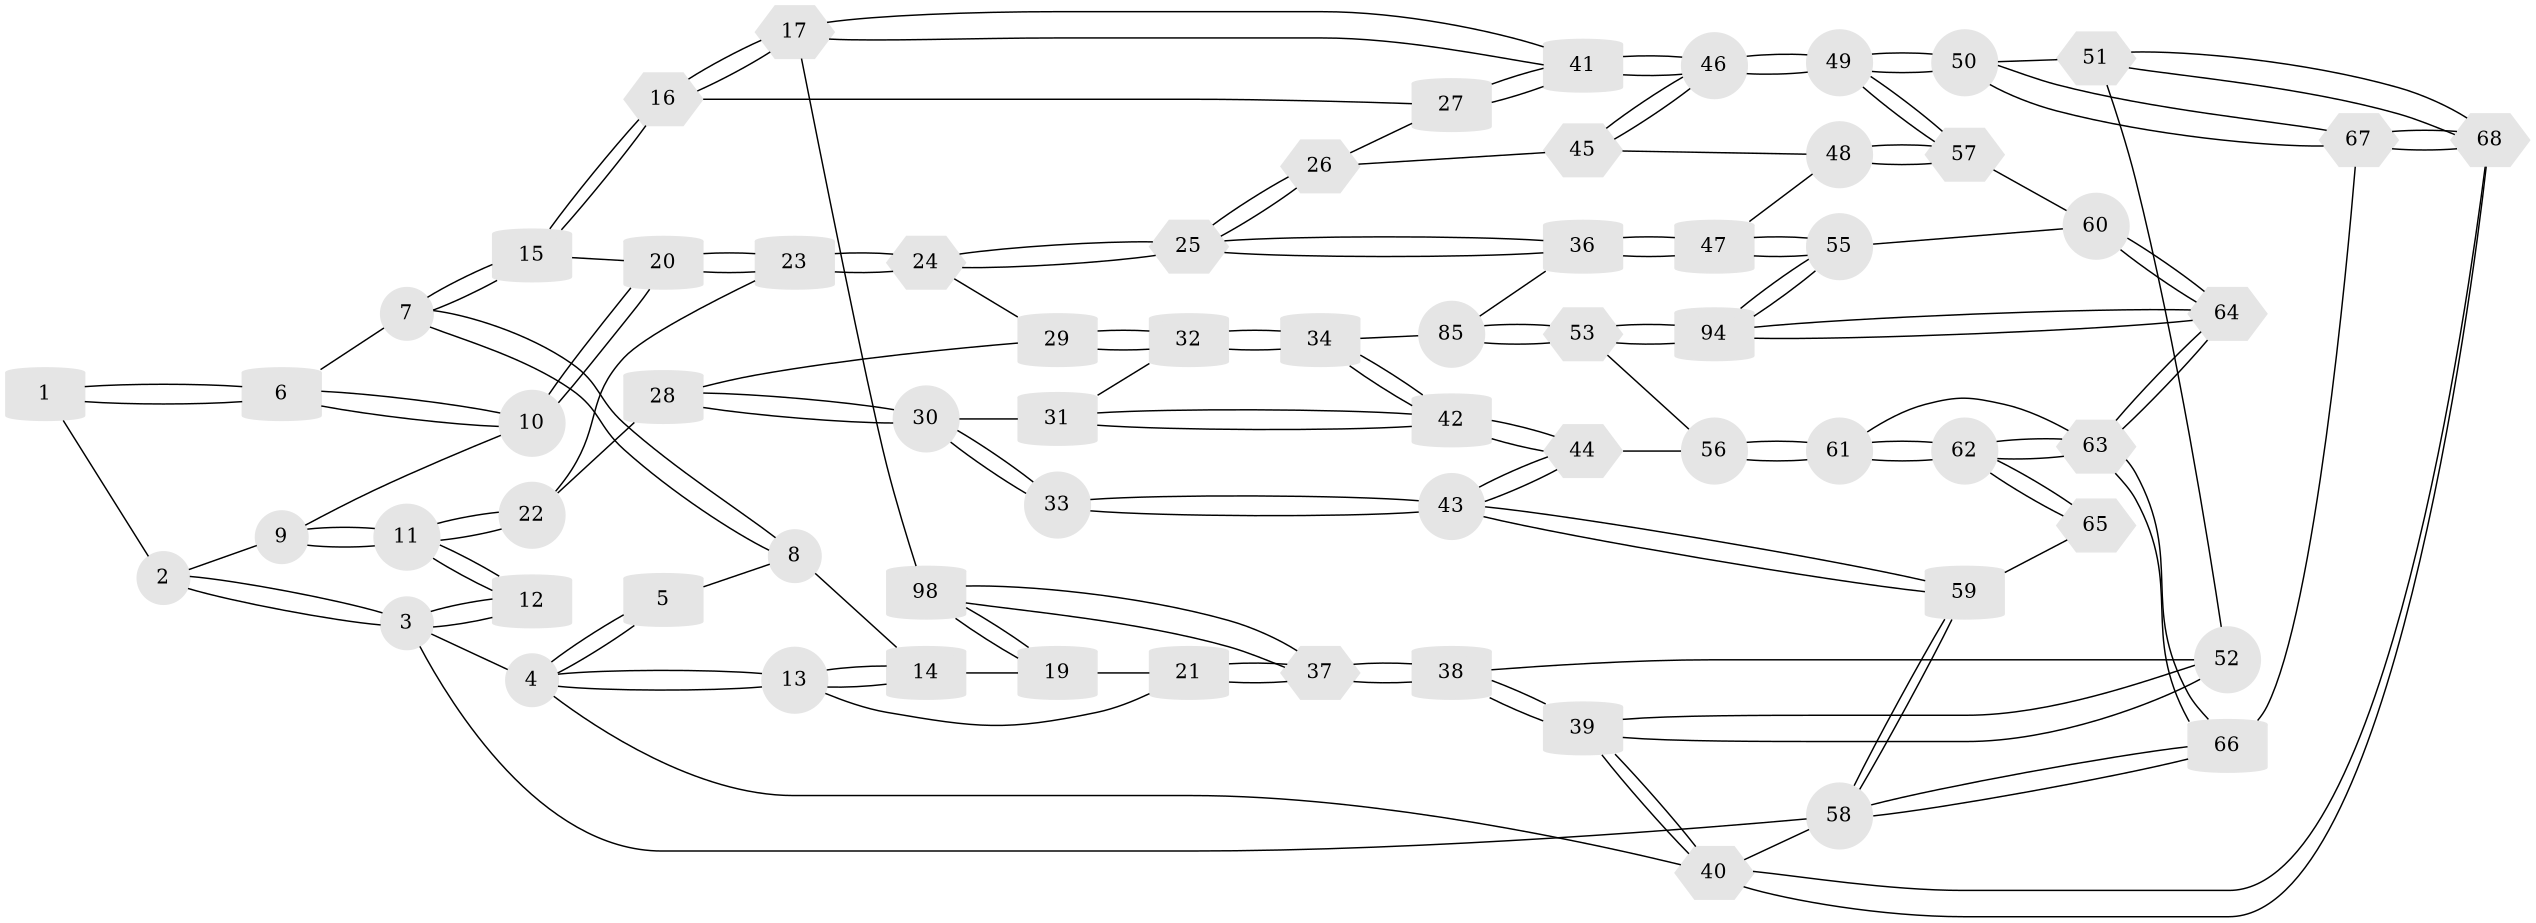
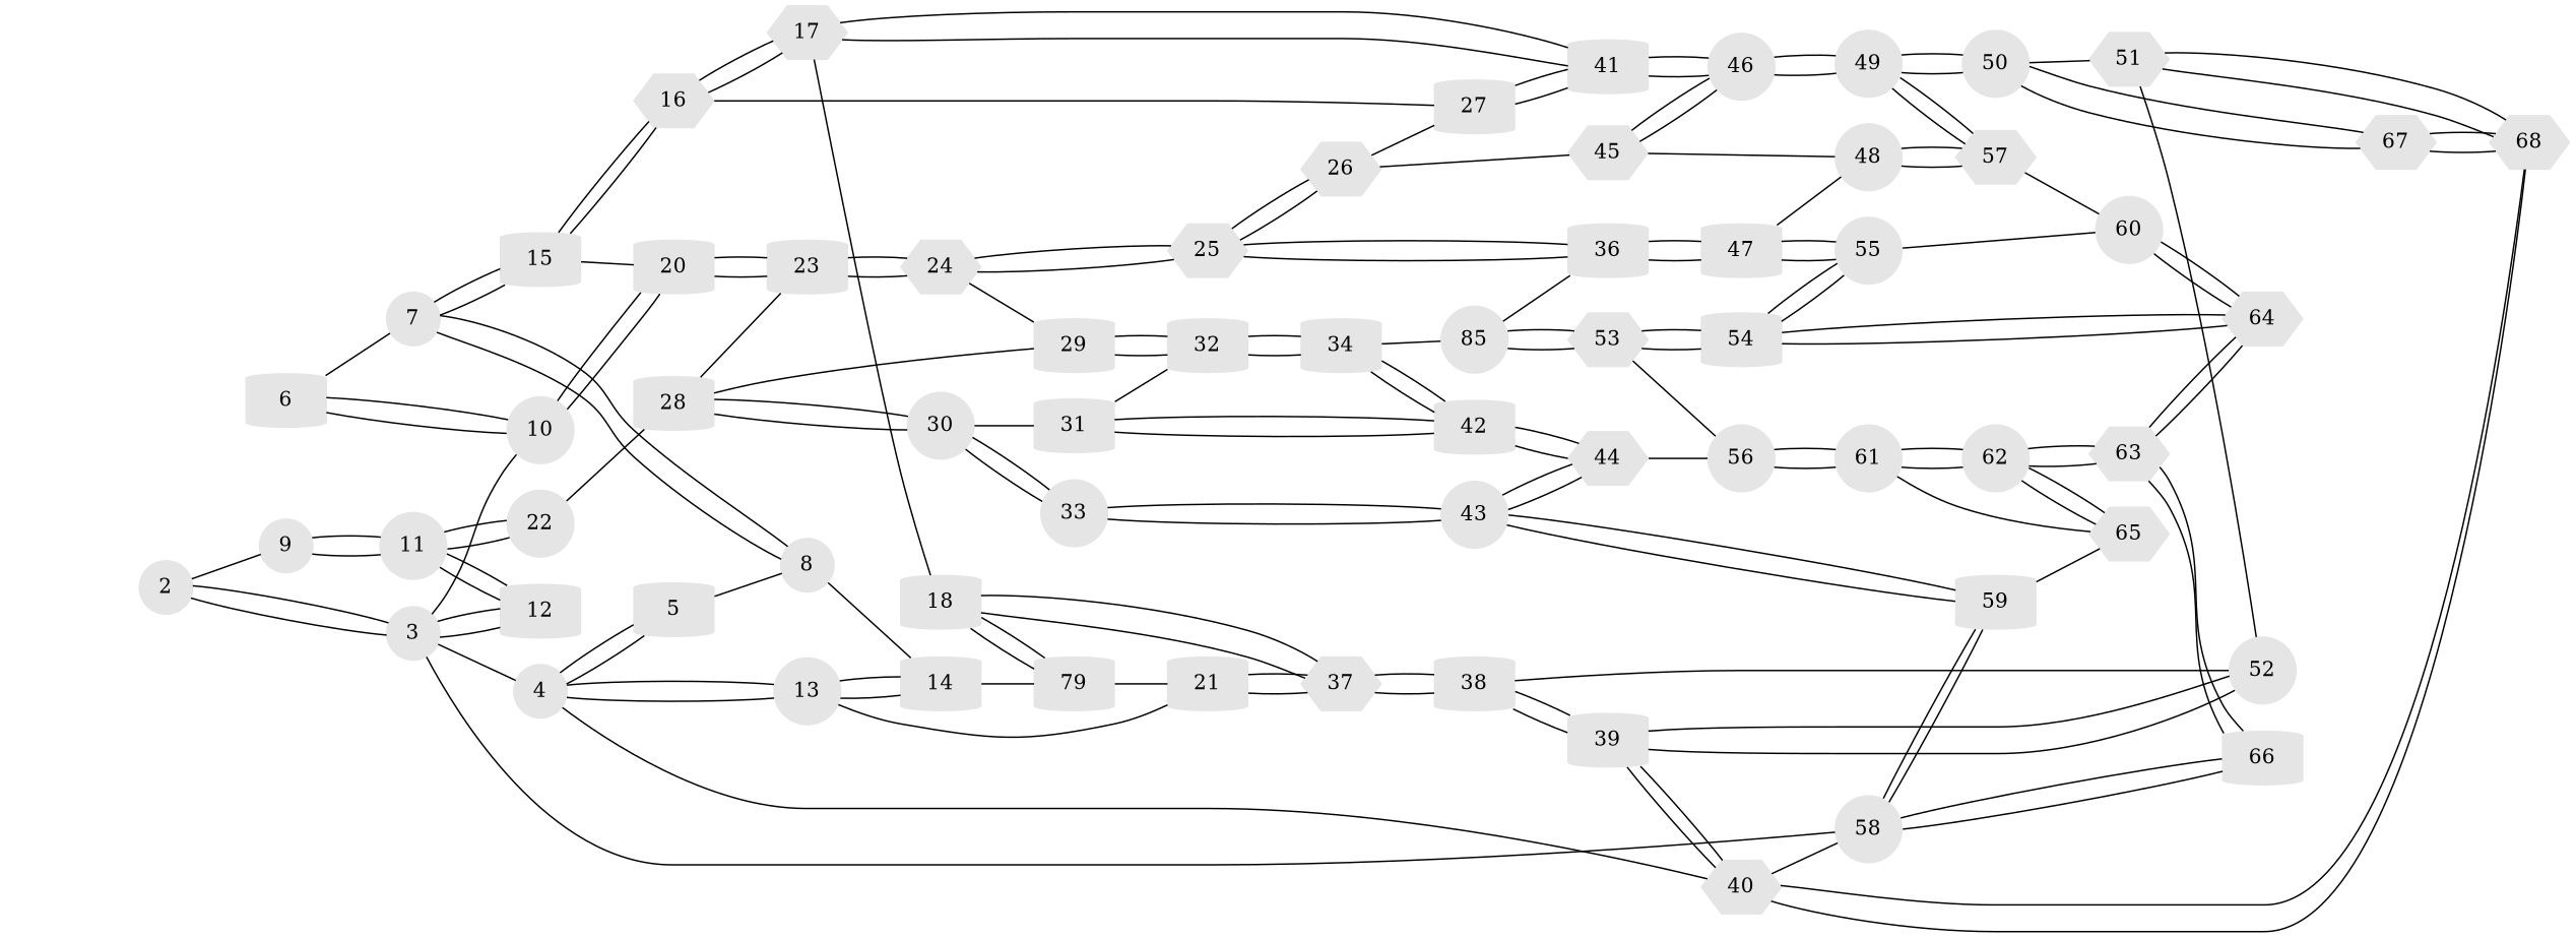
  graph {
    rankdir=LR
    node [color=gray90 shape=cylinder style=filled]
    2 [shape=circle]
-   1
    6
    3 [shape=circle]
    9 [shape=circle]
    7 [shape=circle]
    10 [shape=circle]
    4 [shape=circle]
    12
    58 [shape=circle]
    11 [shape=circle]
    5
    13 [shape=circle]
    40 [shape=hexagon]
    59
    66
    8 [shape=circle]
    14
    21
    68 [shape=hexagon]
    15
    20
    16 [shape=hexagon]
-   19
+   19 [label=79]
    22 [shape=circle]
    23
    28
    33 [shape=circle]
    43 [shape=circle]
    37 [shape=hexagon]
    17 [shape=hexagon]
    27
-   18 [label=98]
+   18
    41
    46 [shape=circle]
    38
    24 [shape=hexagon]
    29
    30 [shape=circle]
    25 [shape=hexagon]
    26 [shape=hexagon]
    36
    32
    45 [shape=hexagon]
    47
    48 [shape=circle]
    31
    34
    42
    44 [shape=hexagon]
    n51 [label=85 shape=circle]
    53 [shape=hexagon]
    56 [shape=circle]
-   54 [label=94]
+   54
    55 [shape=circle]
    39
    52 [shape=circle]
    49 [shape=circle]
    65 [shape=hexagon]
    61 [shape=circle]
    57 [shape=hexagon]
    50 [shape=circle]
    60 [shape=circle]
    51 [shape=hexagon]
    67 [shape=hexagon]
    64 [shape=hexagon]
    62 [shape=circle]
    63 [shape=hexagon]
    2 -- 3
    2 -- 3
    2 -- 9
-   1 -- 2
-   1 -- 6
-   1 -- 6
    6 -- 7
    6 -- 10
    6 -- 10
    3 -- 4
    3 -- 12
    3 -- 12
    3 -- 58
-   9 -- 10
+   3 -- 10
    9 -- 11
    9 -- 11
    7 -- 8
    7 -- 8
    7 -- 15
    7 -- 15
    10 -- 20
    10 -- 20
    4 -- 5
    4 -- 5
    4 -- 13
    4 -- 13
    4 -- 40
    58 -- 59
    58 -- 59
    58 -- 66
    58 -- 66
    11 -- 12
    11 -- 12
    11 -- 22
    11 -- 22
    5 -- 8
    13 -- 14
    13 -- 14
    13 -- 21
    40 -- 58
    40 -- 68
    40 -- 68
    59 -- 65
-   66 -- 67
    8 -- 14
    14 -- 19
    21 -- 37
    21 -- 37
    15 -- 20
    15 -- 16
    15 -- 16
    20 -- 23
    20 -- 23
    16 -- 17
    16 -- 17
    16 -- 27
    19 -- 21
-   22 -- 23
+   28 -- 23
    22 -- 28
    23 -- 24
    23 -- 24
    28 -- 29
    28 -- 30
    28 -- 30
    33 -- 43
    33 -- 43
    43 -- 59
    43 -- 59
    43 -- 44
    43 -- 44
    37 -- 38
    37 -- 38
    17 -- 18
    17 -- 41
    17 -- 41
    27 -- 41
    27 -- 41
    18 -- 19
    18 -- 19
    18 -- 37
    18 -- 37
    41 -- 46
    41 -- 46
    46 -- 49
    46 -- 49
    38 -- 39
    38 -- 39
    38 -- 52
    24 -- 29
    24 -- 25
    24 -- 25
    29 -- 32
    29 -- 32
    30 -- 33
    30 -- 33
    30 -- 31
    25 -- 26
    25 -- 26
    25 -- 36
    25 -- 36
    26 -- 27
    26 -- 45
    36 -- 47
    36 -- 47
    32 -- 34
    32 -- 34
    45 -- 46
    45 -- 46
    45 -- 48
    47 -- 48
    47 -- 55
    47 -- 55
    48 -- 57
    48 -- 57
    31 -- 32
    31 -- 42
    31 -- 42
    34 -- 42
    34 -- 42
    34 -- n51
    42 -- 44
    42 -- 44
    44 -- 56
    n51 -- 36
    n51 -- 53
    n51 -- 53
    53 -- 56
    53 -- 54
    53 -- 54
    56 -- 61
    56 -- 61
    54 -- 55
    54 -- 55
    54 -- 64
    54 -- 64
    55 -- 60
    39 -- 40
    39 -- 40
    39 -- 52
    39 -- 52
    49 -- 57
    49 -- 57
    49 -- 50
    49 -- 50
-   61 -- 63
+   61 -- 65
    61 -- 62
    61 -- 62
    57 -- 60
    50 -- 51
    50 -- 67
    50 -- 67
    60 -- 64
    60 -- 64
    51 -- 68
    51 -- 68
    51 -- 52
    67 -- 68
    67 -- 68
    62 -- 65
    62 -- 65
    62 -- 63
    62 -- 63
    63 -- 66
    63 -- 66
    63 -- 64
    63 -- 64
  }
